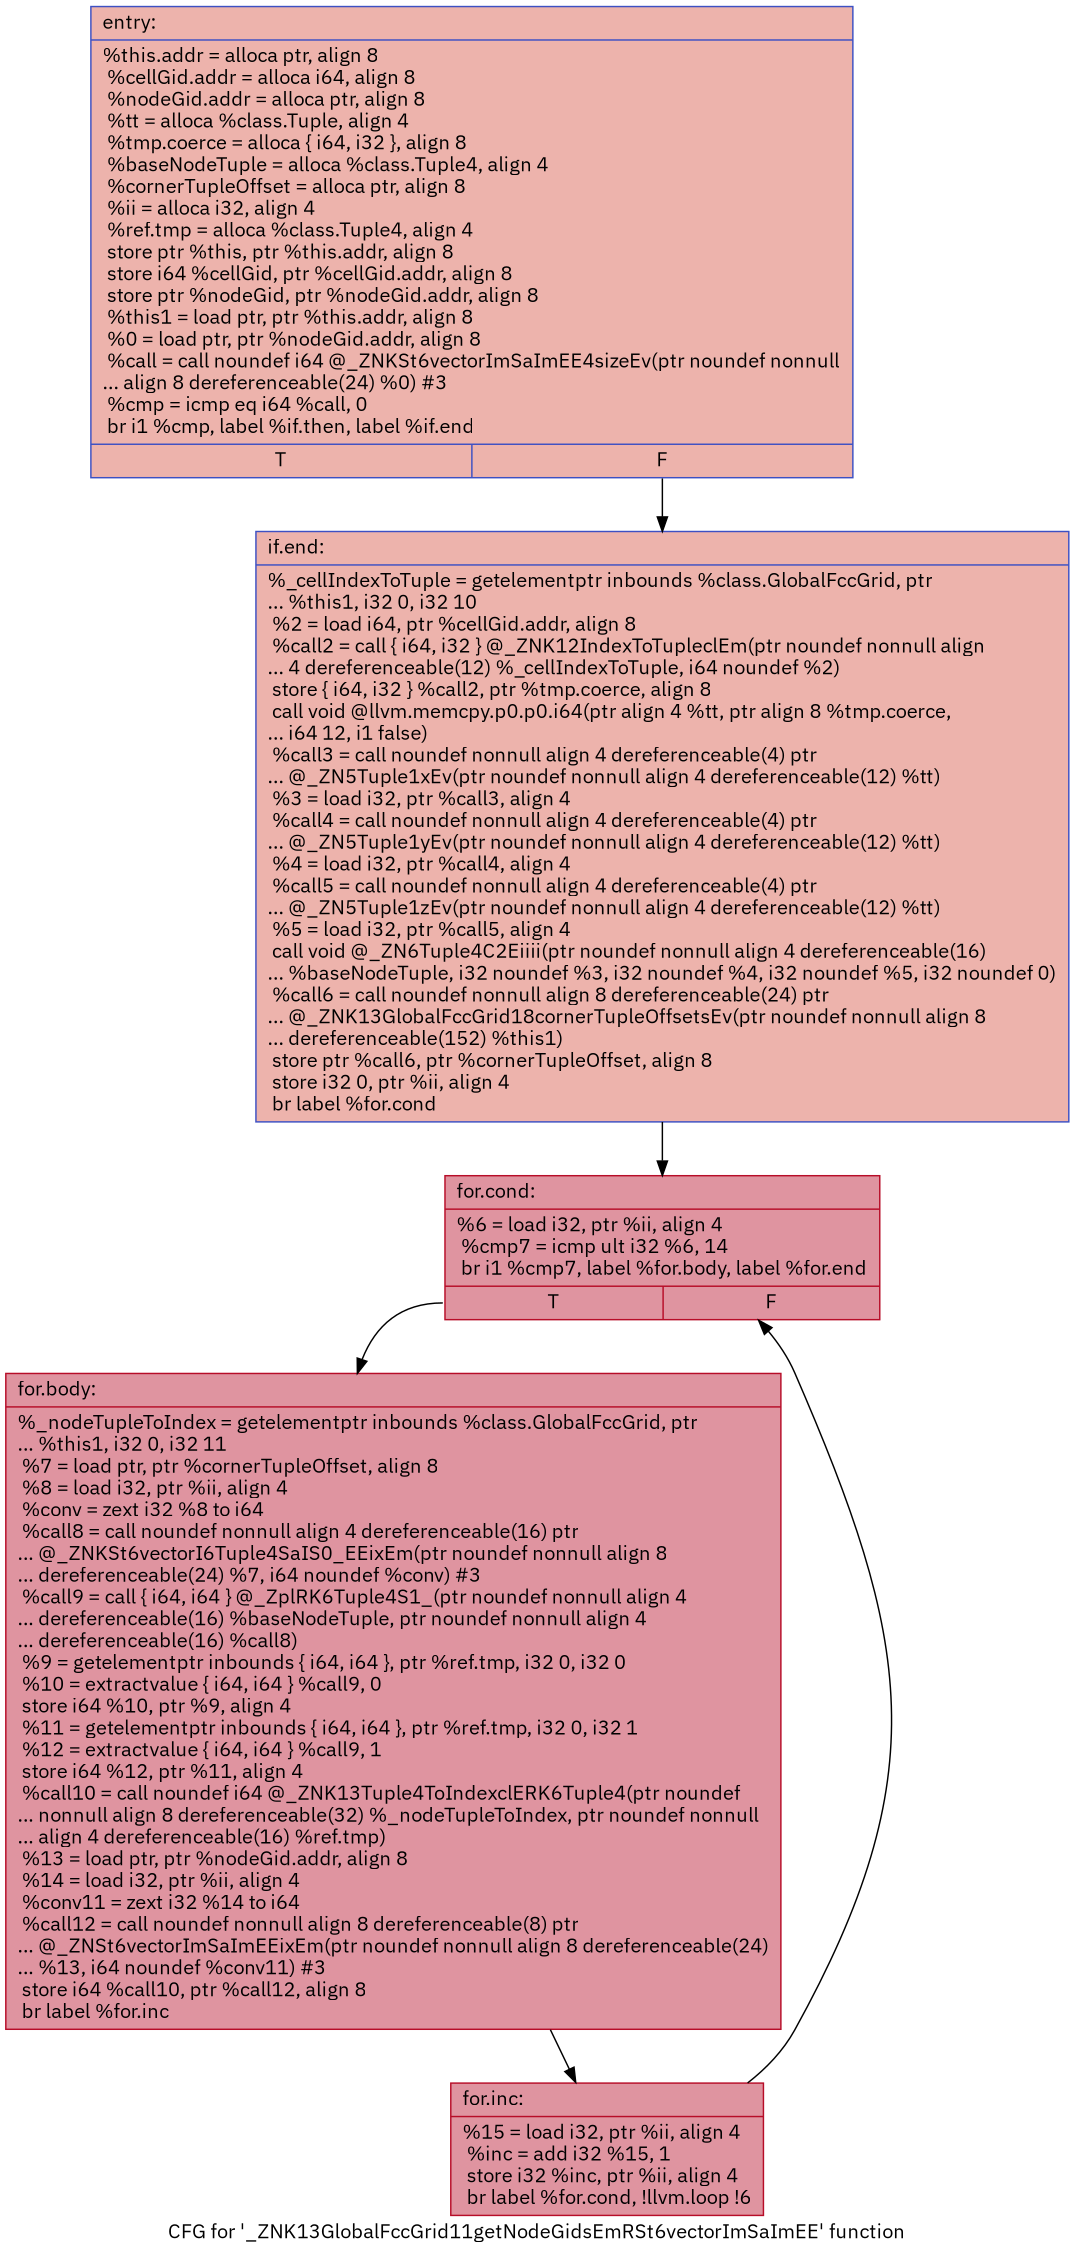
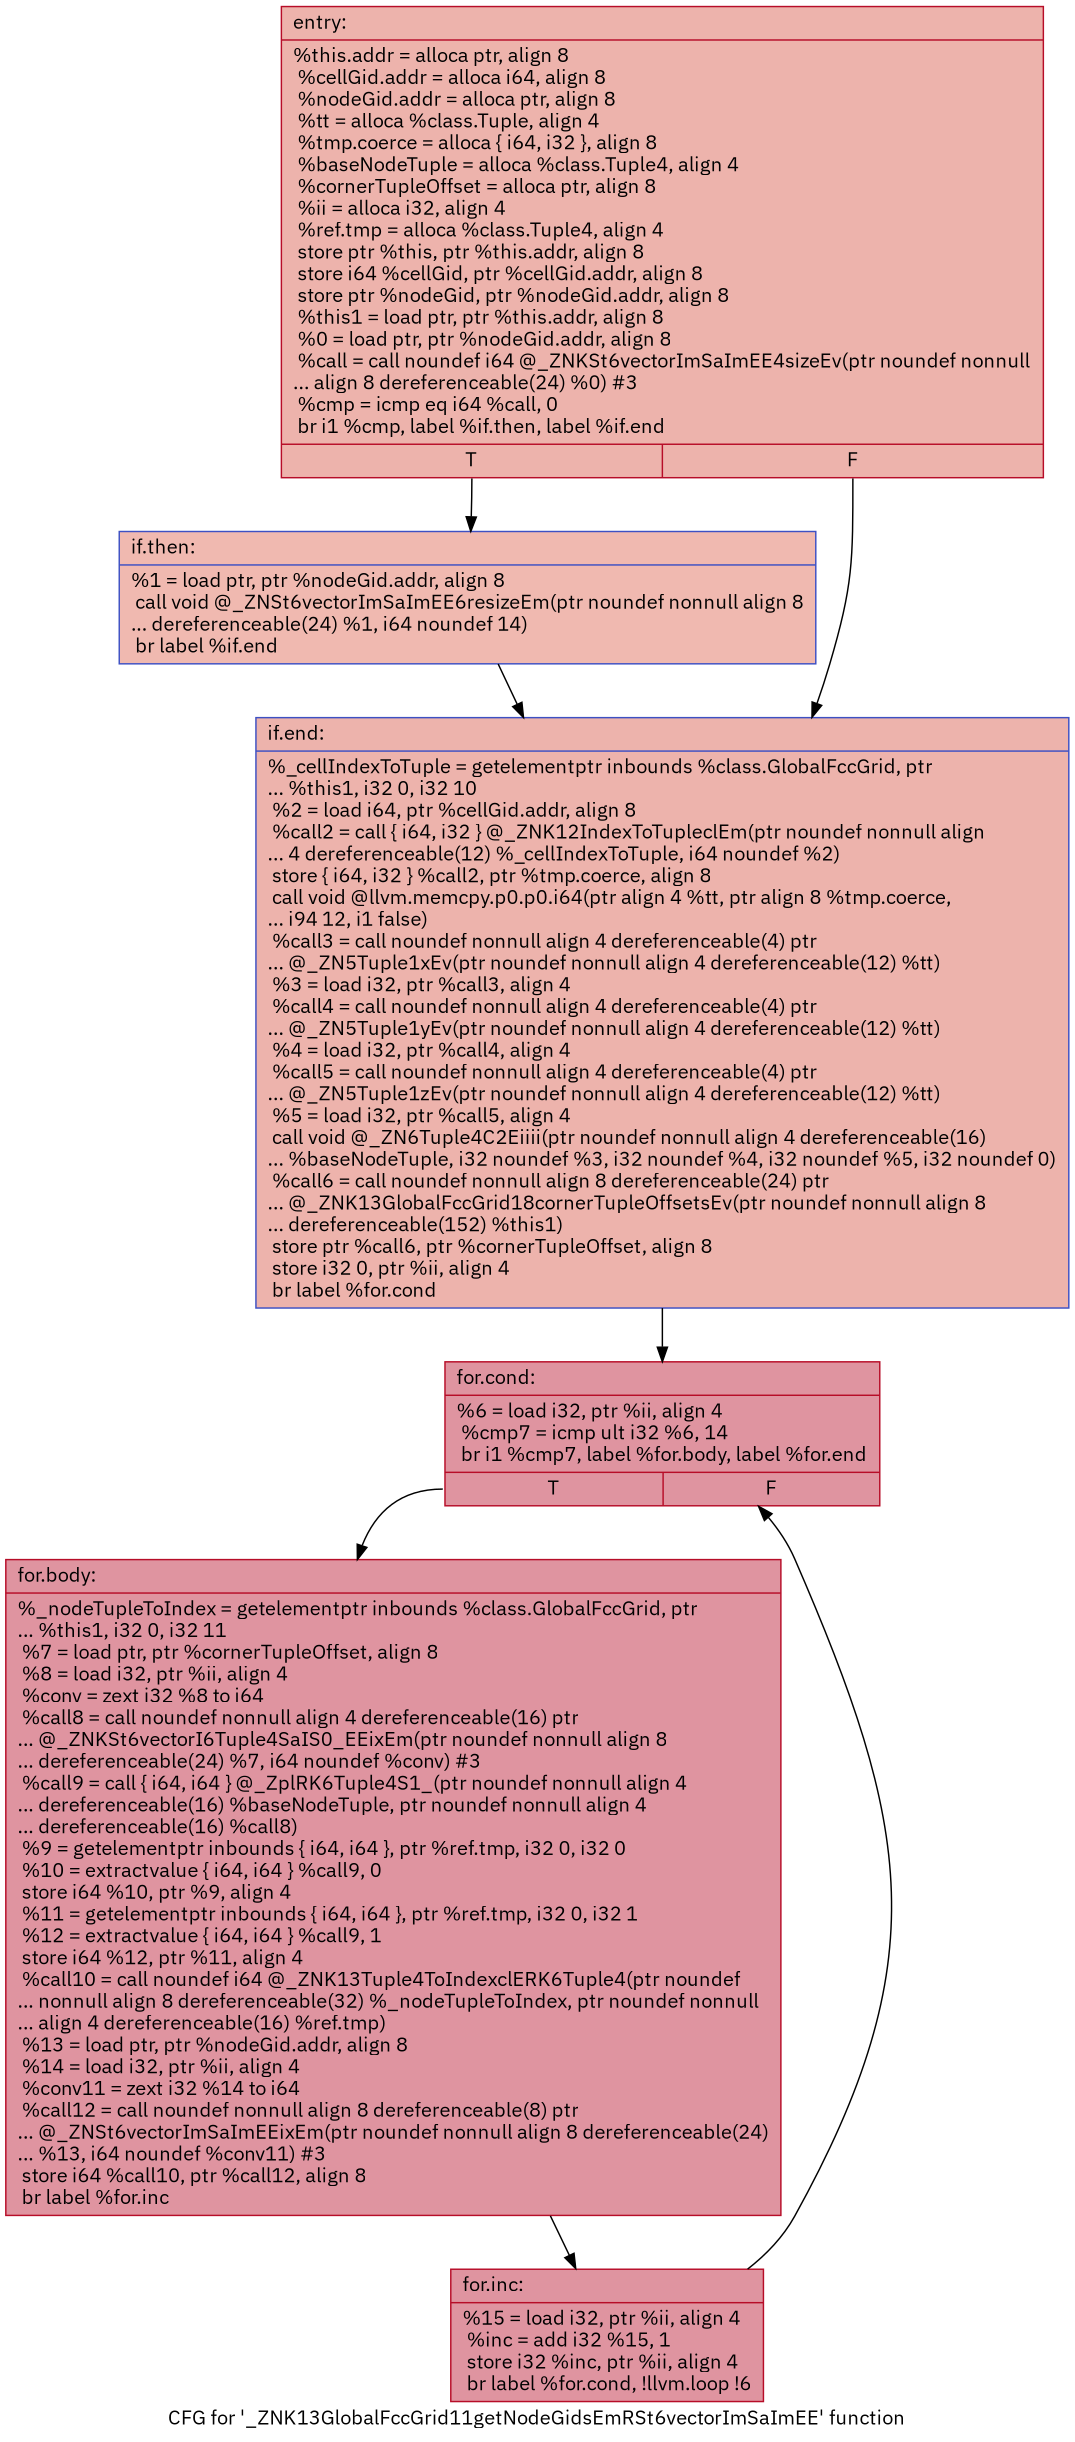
  digraph {
    fontname="IBM Plex Sans"
    label="CFG for '_ZNK13GlobalFccGrid11getNodeGidsEmRSt6vectorImSaImEE' function"
    node [color="#3d50c3ff" fillcolor="#b70d2870" fontname="IBM Plex Sans" shape=record style=filled]
    edge [fontname="IBM Plex Sans"]
-   n1 [fillcolor="#d6524470" label="{entry:\l|  %this.addr = alloca ptr, align 8\l  %cellGid.addr = alloca i64, align 8\l  %nodeGid.addr = alloca ptr, align 8\l  %tt = alloca %class.Tuple, align 4\l  %tmp.coerce = alloca \{ i64, i32 \}, align 8\l  %baseNodeTuple = alloca %class.Tuple4, align 4\l  %cornerTupleOffset = alloca ptr, align 8\l  %ii = alloca i32, align 4\l  %ref.tmp = alloca %class.Tuple4, align 4\l  store ptr %this, ptr %this.addr, align 8\l  store i64 %cellGid, ptr %cellGid.addr, align 8\l  store ptr %nodeGid, ptr %nodeGid.addr, align 8\l  %this1 = load ptr, ptr %this.addr, align 8\l  %0 = load ptr, ptr %nodeGid.addr, align 8\l  %call = call noundef i64 @_ZNKSt6vectorImSaImEE4sizeEv(ptr noundef nonnull\l... align 8 dereferenceable(24) %0) #3\l  %cmp = icmp eq i64 %call, 0\l  br i1 %cmp, label %if.then, label %if.end\l|{<s0>T|<s1>F}}"]
-   n3 [fillcolor="#d6524470" label="{if.end:\l|  %_cellIndexToTuple = getelementptr inbounds %class.GlobalFccGrid, ptr\l... %this1, i32 0, i32 10\l  %2 = load i64, ptr %cellGid.addr, align 8\l  %call2 = call \{ i64, i32 \} @_ZNK12IndexToTupleclEm(ptr noundef nonnull align\l... 4 dereferenceable(12) %_cellIndexToTuple, i64 noundef %2)\l  store \{ i64, i32 \} %call2, ptr %tmp.coerce, align 8\l  call void @llvm.memcpy.p0.p0.i64(ptr align 4 %tt, ptr align 8 %tmp.coerce,\l... i64 12, i1 false)\l  %call3 = call noundef nonnull align 4 dereferenceable(4) ptr\l... @_ZN5Tuple1xEv(ptr noundef nonnull align 4 dereferenceable(12) %tt)\l  %3 = load i32, ptr %call3, align 4\l  %call4 = call noundef nonnull align 4 dereferenceable(4) ptr\l... @_ZN5Tuple1yEv(ptr noundef nonnull align 4 dereferenceable(12) %tt)\l  %4 = load i32, ptr %call4, align 4\l  %call5 = call noundef nonnull align 4 dereferenceable(4) ptr\l... @_ZN5Tuple1zEv(ptr noundef nonnull align 4 dereferenceable(12) %tt)\l  %5 = load i32, ptr %call5, align 4\l  call void @_ZN6Tuple4C2Eiiii(ptr noundef nonnull align 4 dereferenceable(16)\l... %baseNodeTuple, i32 noundef %3, i32 noundef %4, i32 noundef %5, i32 noundef 0)\l  %call6 = call noundef nonnull align 8 dereferenceable(24) ptr\l... @_ZNK13GlobalFccGrid18cornerTupleOffsetsEv(ptr noundef nonnull align 8\l... dereferenceable(152) %this1)\l  store ptr %call6, ptr %cornerTupleOffset, align 8\l  store i32 0, ptr %ii, align 4\l  br label %for.cond\l}"]
+   n1 [color="#b70d28ff" fillcolor="#d6524470" label="{entry:\l|  %this.addr = alloca ptr, align 8\l  %cellGid.addr = alloca i64, align 8\l  %nodeGid.addr = alloca ptr, align 8\l  %tt = alloca %class.Tuple, align 4\l  %tmp.coerce = alloca \{ i64, i32 \}, align 8\l  %baseNodeTuple = alloca %class.Tuple4, align 4\l  %cornerTupleOffset = alloca ptr, align 8\l  %ii = alloca i32, align 4\l  %ref.tmp = alloca %class.Tuple4, align 4\l  store ptr %this, ptr %this.addr, align 8\l  store i64 %cellGid, ptr %cellGid.addr, align 8\l  store ptr %nodeGid, ptr %nodeGid.addr, align 8\l  %this1 = load ptr, ptr %this.addr, align 8\l  %0 = load ptr, ptr %nodeGid.addr, align 8\l  %call = call noundef i64 @_ZNKSt6vectorImSaImEE4sizeEv(ptr noundef nonnull\l... align 8 dereferenceable(24) %0) #3\l  %cmp = icmp eq i64 %call, 0\l  br i1 %cmp, label %if.then, label %if.end\l|{<s0>T|<s1>F}}"]
+   n2 [fillcolor="#de614d70" label="{if.then:\l|  %1 = load ptr, ptr %nodeGid.addr, align 8\l  call void @_ZNSt6vectorImSaImEE6resizeEm(ptr noundef nonnull align 8\l... dereferenceable(24) %1, i64 noundef 14)\l  br label %if.end\l}"]
+   n3 [fillcolor="#d6524470" label="{if.end:\l|  %_cellIndexToTuple = getelementptr inbounds %class.GlobalFccGrid, ptr\l... %this1, i32 0, i32 10\l  %2 = load i64, ptr %cellGid.addr, align 8\l  %call2 = call \{ i64, i32 \} @_ZNK12IndexToTupleclEm(ptr noundef nonnull align\l... 4 dereferenceable(12) %_cellIndexToTuple, i64 noundef %2)\l  store \{ i64, i32 \} %call2, ptr %tmp.coerce, align 8\l  call void @llvm.memcpy.p0.p0.i64(ptr align 4 %tt, ptr align 8 %tmp.coerce,\l... i94 12, i1 false)\l  %call3 = call noundef nonnull align 4 dereferenceable(4) ptr\l... @_ZN5Tuple1xEv(ptr noundef nonnull align 4 dereferenceable(12) %tt)\l  %3 = load i32, ptr %call3, align 4\l  %call4 = call noundef nonnull align 4 dereferenceable(4) ptr\l... @_ZN5Tuple1yEv(ptr noundef nonnull align 4 dereferenceable(12) %tt)\l  %4 = load i32, ptr %call4, align 4\l  %call5 = call noundef nonnull align 4 dereferenceable(4) ptr\l... @_ZN5Tuple1zEv(ptr noundef nonnull align 4 dereferenceable(12) %tt)\l  %5 = load i32, ptr %call5, align 4\l  call void @_ZN6Tuple4C2Eiiii(ptr noundef nonnull align 4 dereferenceable(16)\l... %baseNodeTuple, i32 noundef %3, i32 noundef %4, i32 noundef %5, i32 noundef 0)\l  %call6 = call noundef nonnull align 8 dereferenceable(24) ptr\l... @_ZNK13GlobalFccGrid18cornerTupleOffsetsEv(ptr noundef nonnull align 8\l... dereferenceable(152) %this1)\l  store ptr %call6, ptr %cornerTupleOffset, align 8\l  store i32 0, ptr %ii, align 4\l  br label %for.cond\l}"]
    n4 [color="#b70d28ff" label="{for.cond:\l|  %6 = load i32, ptr %ii, align 4\l  %cmp7 = icmp ult i32 %6, 14\l  br i1 %cmp7, label %for.body, label %for.end\l|{<s0>T|<s1>F}}"]
    n5 [color="#b70d28ff" label="{for.body:\l|  %_nodeTupleToIndex = getelementptr inbounds %class.GlobalFccGrid, ptr\l... %this1, i32 0, i32 11\l  %7 = load ptr, ptr %cornerTupleOffset, align 8\l  %8 = load i32, ptr %ii, align 4\l  %conv = zext i32 %8 to i64\l  %call8 = call noundef nonnull align 4 dereferenceable(16) ptr\l... @_ZNKSt6vectorI6Tuple4SaIS0_EEixEm(ptr noundef nonnull align 8\l... dereferenceable(24) %7, i64 noundef %conv) #3\l  %call9 = call \{ i64, i64 \} @_ZplRK6Tuple4S1_(ptr noundef nonnull align 4\l... dereferenceable(16) %baseNodeTuple, ptr noundef nonnull align 4\l... dereferenceable(16) %call8)\l  %9 = getelementptr inbounds \{ i64, i64 \}, ptr %ref.tmp, i32 0, i32 0\l  %10 = extractvalue \{ i64, i64 \} %call9, 0\l  store i64 %10, ptr %9, align 4\l  %11 = getelementptr inbounds \{ i64, i64 \}, ptr %ref.tmp, i32 0, i32 1\l  %12 = extractvalue \{ i64, i64 \} %call9, 1\l  store i64 %12, ptr %11, align 4\l  %call10 = call noundef i64 @_ZNK13Tuple4ToIndexclERK6Tuple4(ptr noundef\l... nonnull align 8 dereferenceable(32) %_nodeTupleToIndex, ptr noundef nonnull\l... align 4 dereferenceable(16) %ref.tmp)\l  %13 = load ptr, ptr %nodeGid.addr, align 8\l  %14 = load i32, ptr %ii, align 4\l  %conv11 = zext i32 %14 to i64\l  %call12 = call noundef nonnull align 8 dereferenceable(8) ptr\l... @_ZNSt6vectorImSaImEEixEm(ptr noundef nonnull align 8 dereferenceable(24)\l... %13, i64 noundef %conv11) #3\l  store i64 %call10, ptr %call12, align 8\l  br label %for.inc\l}"]
    n6 [color="#b70d28ff" label="{for.inc:\l|  %15 = load i32, ptr %ii, align 4\l  %inc = add i32 %15, 1\l  store i32 %inc, ptr %ii, align 4\l  br label %for.cond, !llvm.loop !6\l}"]
+   n1 -> n2 [tailport=s0]
    n1 -> n3 [tailport=s1]
+   n2 -> n3
    n3 -> n4
    n4 -> n5 [tailport=s0]
    n5 -> n6
    n6 -> n4
  }
